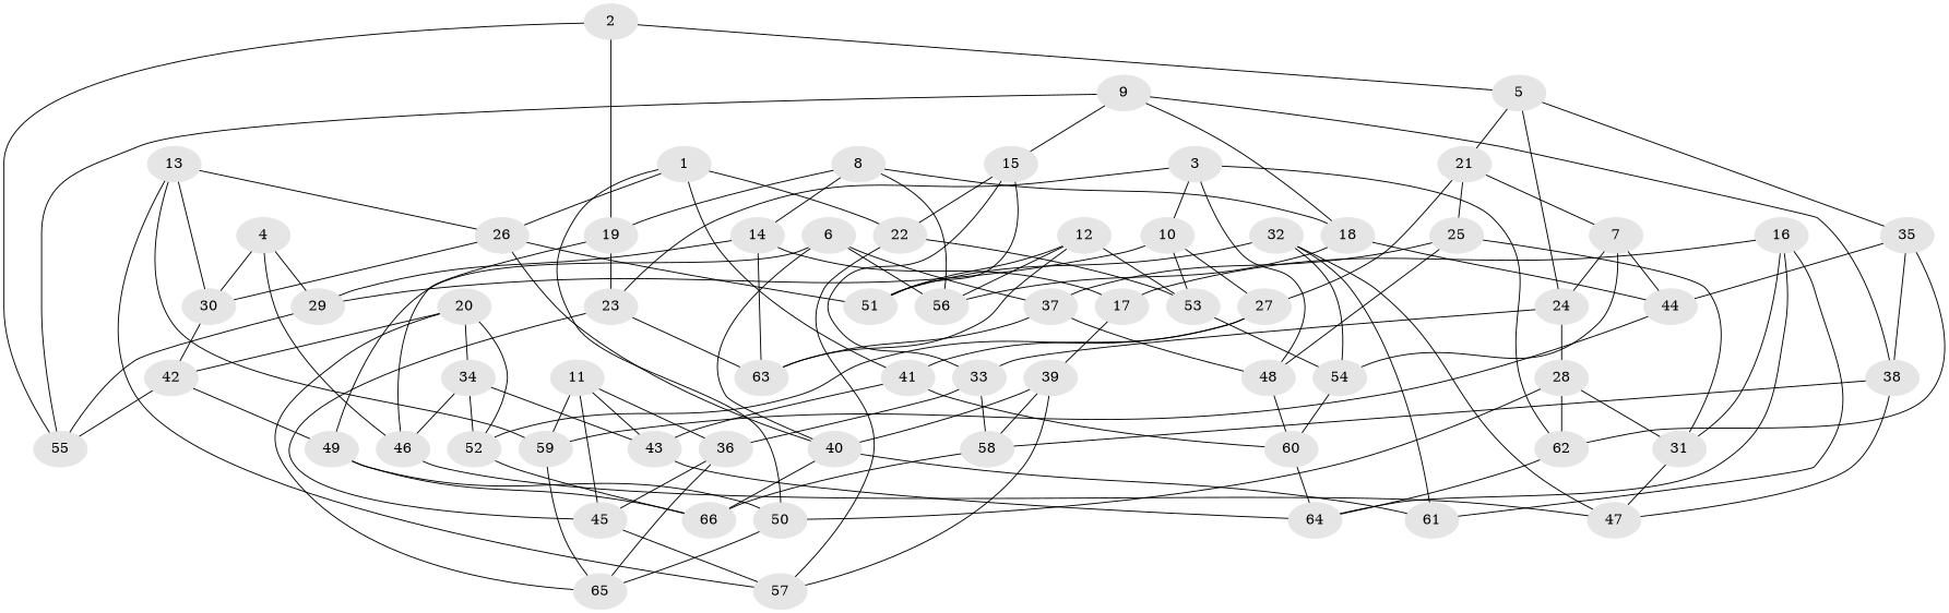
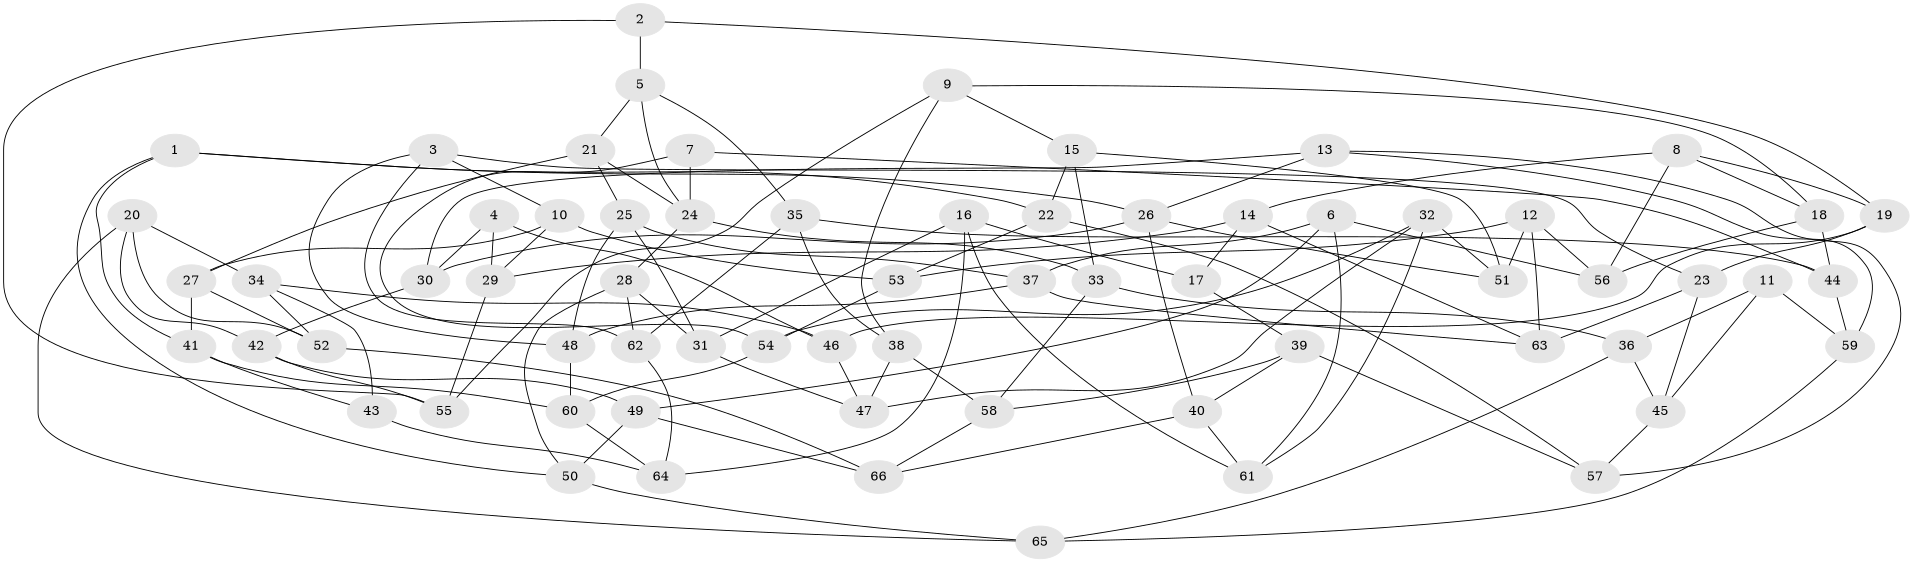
  graph {
    node [color=gray90 style=filled]
    1
    22
    41
    50
    26
    4
    29
    30
    46
    53
    57
    43
    60
    65
    2
    5
    19
    55
    21
    35
    24
    17
    39
    23
    3
    10
    48
    62
    27
    45
    63
    64
    42
    47
    7
    44
    54
    25
    38
    6
    37
    49
    56
    61
    66
    33
    28
    59
    8
    14
    18
    9
    15
    51
    58
    52
    11
    36
    12
    13
    40
    16
    31
    20
    34
    32
    1 -- 22
    1 -- 41
    1 -- 50
    1 -- 26
    22 -- 53
    22 -- 57
    41 -- 43
    41 -- 60
    50 -- 65
    26 -- 30
    26 -- 51
    26 -- 40
    4 -- 29
    4 -- 30
    4 -- 46
    29 -- 55
    30 -- 42
    46 -- 47
    53 -- 54
    43 -- 64
    60 -- 64
    2 -- 5
    2 -- 19
    2 -- 55
    5 -- 21
    5 -- 35
    5 -- 24
    19 -- 46
    19 -- 23
-   21 -- 7
+   21 -- 24
    21 -- 27
    21 -- 25
    35 -- 62
    35 -- 44
    35 -- 38
    24 -- 33
    24 -- 28
    17 -- 39
    39 -- 57
    39 -- 58
    39 -- 40
    23 -- 45
    23 -- 63
    3 -- 23
    3 -- 10
    3 -- 48
    3 -- 62
    10 -- 29
    10 -- 53
    10 -- 27
    48 -- 60
    62 -- 64
    27 -- 41
    27 -- 52
    45 -- 57
    42 -- 55
    42 -- 49
    7 -- 24
    7 -- 44
    7 -- 54
    44 -- 59
    54 -- 60
    25 -- 48
    25 -- 37
    25 -- 31
    38 -- 47
    38 -- 58
    6 -- 37
    6 -- 49
    6 -- 56
-   6 -- 40
+   6 -- 61
    37 -- 48
    37 -- 63
    49 -- 50
    49 -- 66
    33 -- 58
    33 -- 36
    28 -- 50
    28 -- 62
    28 -- 31
    59 -- 65
    8 -- 19
    8 -- 56
    8 -- 14
    8 -- 18
    14 -- 29
    14 -- 17
    14 -- 63
    18 -- 44
    18 -- 56
    9 -- 55
    9 -- 38
    9 -- 18
    9 -- 15
    15 -- 22
    15 -- 33
    15 -- 51
    58 -- 66
    52 -- 66
-   11 -- 43
    11 -- 45
    11 -- 59
    11 -- 36
    36 -- 65
    36 -- 45
    12 -- 53
    12 -- 63
    12 -- 56
    12 -- 51
    13 -- 26
    13 -- 30
    13 -- 57
    13 -- 59
    40 -- 61
    40 -- 66
    16 -- 17
    16 -- 64
    16 -- 61
    16 -- 31
    31 -- 47
    20 -- 65
    20 -- 42
    20 -- 52
    20 -- 34
    34 -- 46
    34 -- 43
    34 -- 52
    32 -- 47
    32 -- 54
    32 -- 61
    32 -- 51
  }
